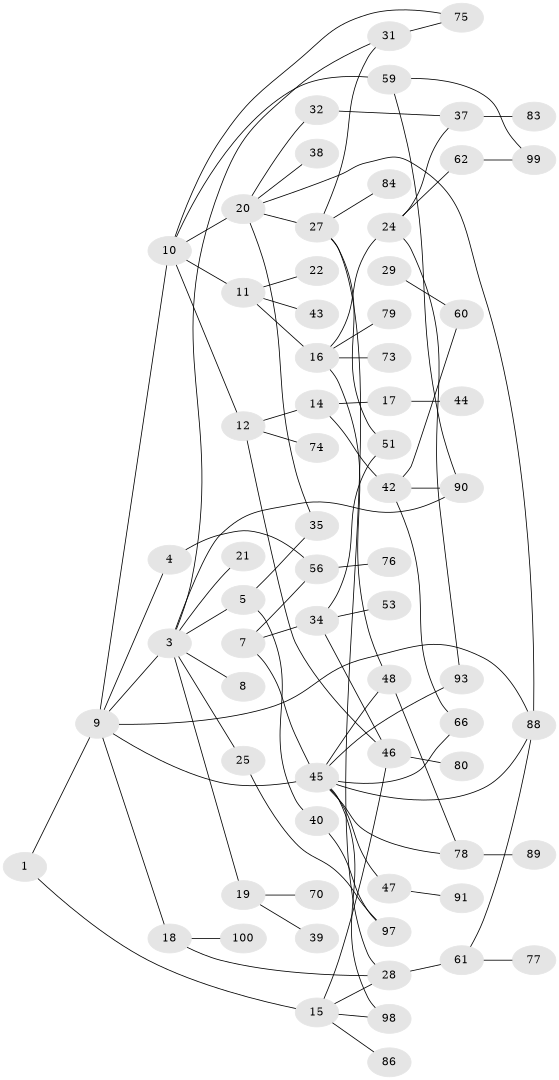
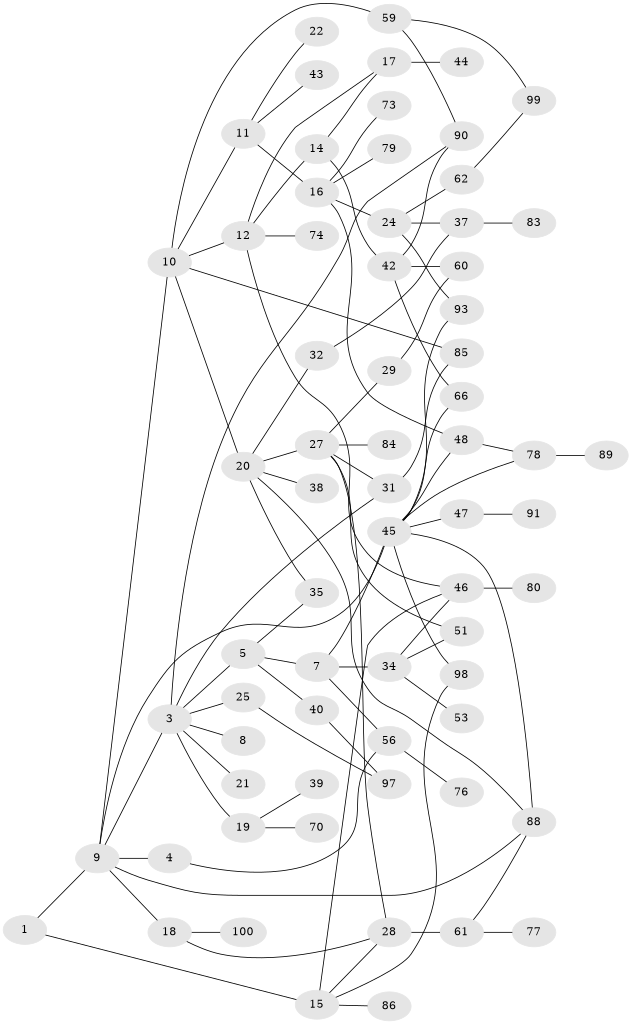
  graph {
    rankdir=LR
    node [color=gray90 style=filled]
    n1 [label=9 super="+23"]
    10 [super="+55"]
    3 [super="+6"]
    4
    18 [super="+68"]
    45 [super="+92"]
    88 [super="+94"]
    1
    15 [super="+33"]
    11
    12 [super="+49"]
    20 [super="+82"]
    59 [super="+72"]
-   75
+   75 [label=85]
    46 [super="+63"]
    28
    86
    98
    5 [super="+26"]
    8 [super="+13"]
    19 [super="+30"]
    21
    25
    31 [super="+50"]
    90
    56 [super="+69"]
    100
    48
    93
    66
    47
    78 [super="+85"]
    7 [super="+9"]
    35 [super="+52"]
    40 [super="+41"]
    39
    70
    97
    76
    34 [super="+64"]
    51
    53 [super="+87"]
    16 [super="+95"]
    22 [super="+36"]
    43
    14
    17 [super="+54"]
    74
    27 [super="+96"]
    32
    38 [super="+67"]
    99
    24
    73
    79
    42 [super="+57"]
    44
    80
    60
    61 [super="+65"]
    37 [super="+81"]
    62 [super="+71"]
    29 [super="+58"]
    84
    83
    77
    91
    89
    n1 -- 10
    n1 -- 3
    n1 -- 4
    n1 -- 18
    n1 -- 45
    n1 -- 88
    10 -- 11
    10 -- 12
    10 -- 20
    10 -- 59
    10 -- 75
    3 -- 5
    3 -- 8
    3 -- 19
    3 -- 21
    3 -- 25
    3 -- 31
    3 -- 90
    4 -- 56
    18 -- 28
    18 -- 100
    45 -- 88
    45 -- 98
    45 -- 48
    45 -- 93
    45 -- 66
    45 -- 47
    45 -- 78
    1 -- n1
    1 -- 15
    15 -- 46
    15 -- 28
    15 -- 86
    15 -- 98
    11 -- 16
    11 -- 22
    11 -- 43
    12 -- 46
    12 -- 14
+   12 -- 17
    12 -- 74
    20 -- 88
    20 -- 35
    20 -- 27
    20 -- 32
    20 -- 38
    59 -- 90
    59 -- 99
    46 -- 80
    28 -- 61
+   5 -- 7
    5 -- 35
    5 -- 40
    19 -- 39
    19 -- 70
    25 -- 97
    31 -- 75
    56 -- 76
    48 -- 78
    47 -- 91
    78 -- 89
    7 -- 45
    7 -- 56
    7 -- 34
    40 -- 97
    34 -- 46
    34 -- 51
    34 -- 53
    16 -- 48
    16 -- 24
    16 -- 73
    16 -- 79
    14 -- 17
    14 -- 42
    17 -- 44
    27 -- 28
    27 -- 31
    27 -- 51
+   27 -- 29
    27 -- 84
    32 -- 37
    24 -- 93
    24 -- 37
    24 -- 62
    42 -- 90
    42 -- 66
    42 -- 60
    61 -- 88
    61 -- 77
    37 -- 83
    62 -- 99
    29 -- 60
  }
